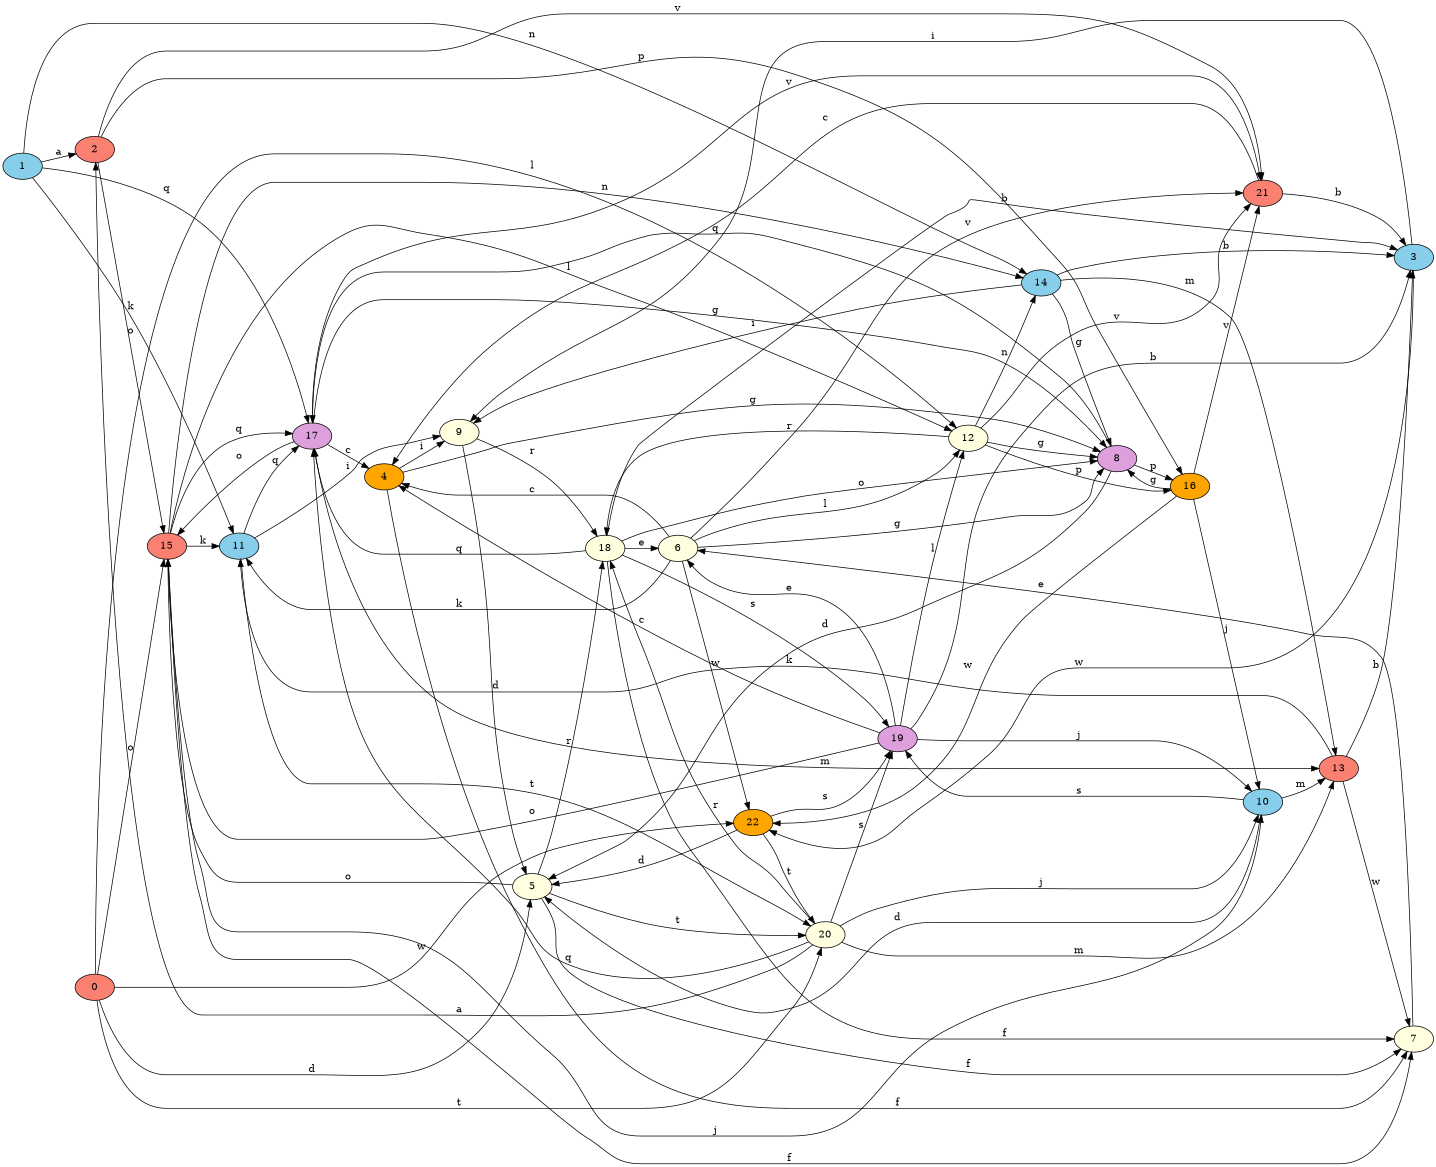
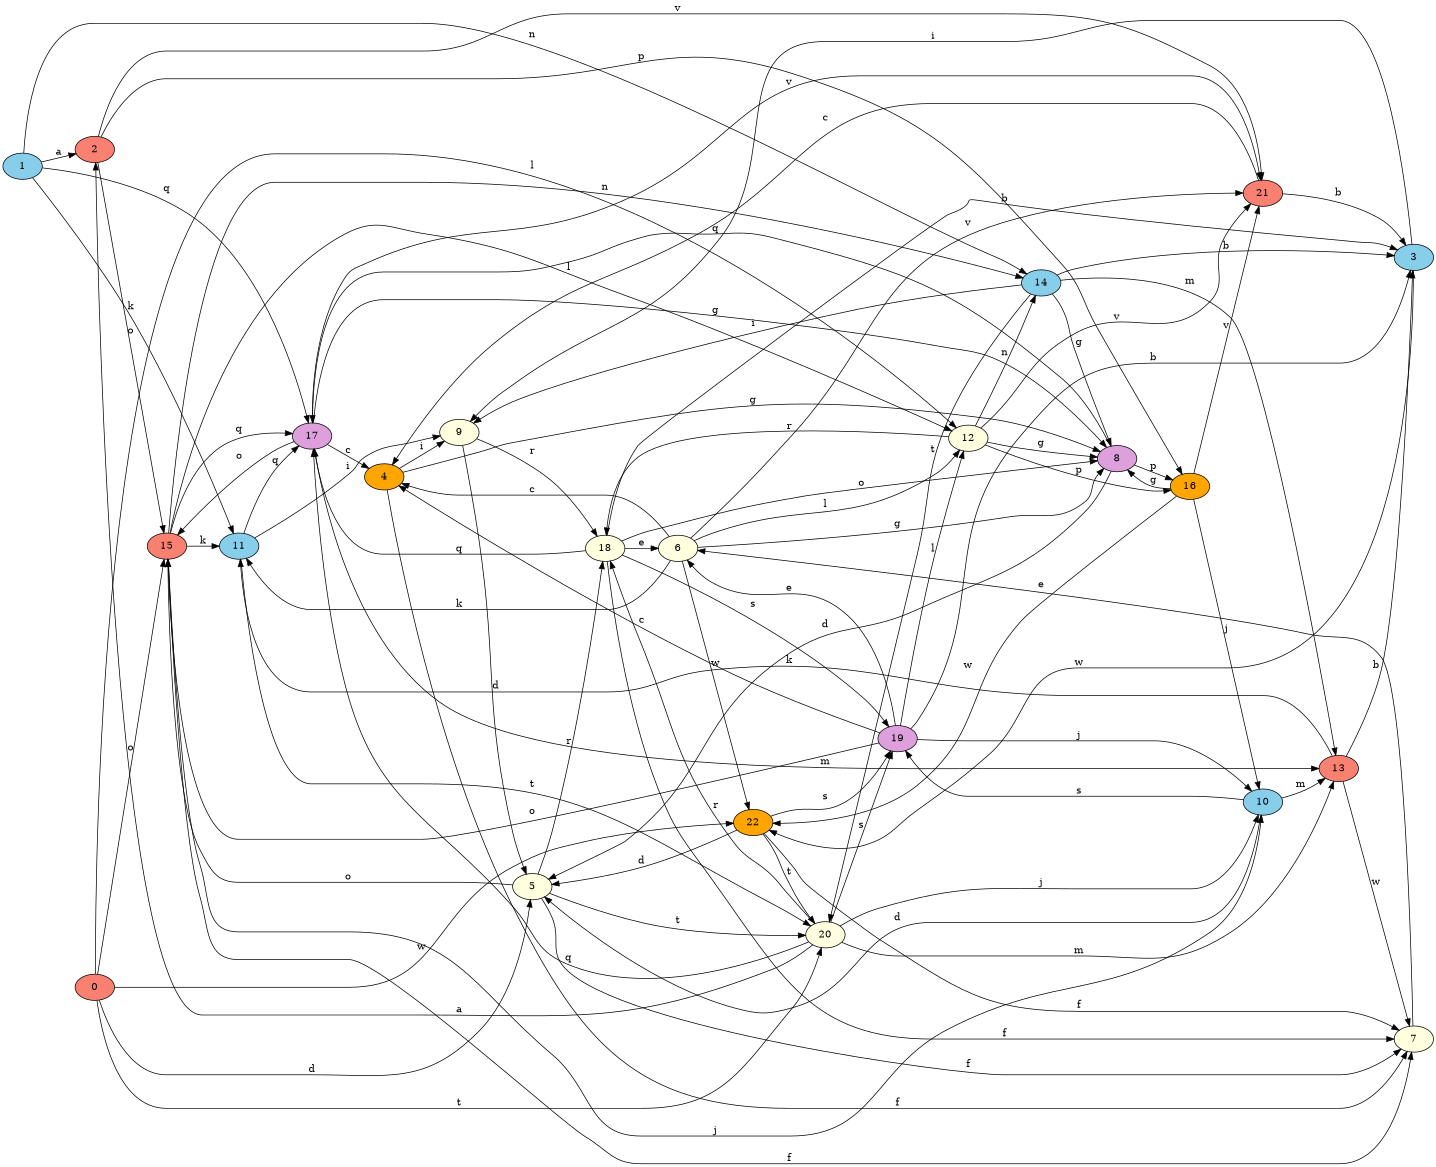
  strict digraph {
    rankdir=LR
    node [fillcolor=lightyellow style=filled]
    1 [fillcolor=skyblue]
    2 [fillcolor=salmon]
    11 [fillcolor=skyblue]
    14 [fillcolor=skyblue]
    17 [fillcolor=plum]
    15 [fillcolor=salmon]
    16 [fillcolor=orange]
    21 [fillcolor=salmon]
    9
    20
    3 [fillcolor=skyblue]
    8 [fillcolor=plum]
    13 [fillcolor=salmon]
    4 [fillcolor=orange]
    7
    12
    10 [fillcolor=skyblue]
    22 [fillcolor=orange]
    5
    18
    19 [fillcolor=plum]
    6
    0 [fillcolor=salmon]
    1 -> 2 [label=a]
    1 -> 11 [label=k]
    1 -> 14 [label=n]
    1 -> 17 [label=q]
    2 -> 15 [label=o]
    2 -> 16 [label=p]
    2 -> 21 [label=v]
    11 -> 17 [label=q]
    11 -> 9 [label=i]
    11 -> 20 [label=t]
    14 -> 9 [label=i]
+   14 -> 20 [label=t]
    14 -> 3 [label=b]
    14 -> 8 [label=g]
    14 -> 13 [label=m]
    17 -> 15 [label=o]
    17 -> 21 [label=v]
    17 -> 8 [label=g]
    17 -> 13 [label=m]
    17 -> 4 [label=c]
    15 -> 11 [label=k]
    15 -> 14 [label=n]
    15 -> 17 [label=q]
    15 -> 7 [label=f]
    15 -> 12 [label=l]
    15 -> 10 [label=j]
    16 -> 21 [label=v]
    16 -> 8 [label=g]
    16 -> 10 [label=j]
    16 -> 22 [label=w]
    21 -> 3 [label=b]
    21 -> 4 [label=c]
    9 -> 5 [label=d]
    9 -> 18 [label=r]
    20 -> 2 [label=a]
    20 -> 17 [label=q]
    20 -> 13 [label=m]
    20 -> 10 [label=j]
    20 -> 18 [label=r]
    20 -> 19 [label=s]
    3 -> 9 [label=i]
    3 -> 22 [label=w]
    8 -> 17 [label=q]
    8 -> 16 [label=p]
    8 -> 5 [label=d]
    13 -> 11 [label=k]
    13 -> 3 [label=b]
    13 -> 7 [label=w]
    4 -> 9 [label=i]
    4 -> 8 [label=g]
    4 -> 7 [label=f]
    7 -> 6 [label=e]
    12 -> 14 [label=n]
    12 -> 16 [label=p]
    12 -> 21 [label=v]
    12 -> 8 [label=g]
    12 -> 18 [label=r]
    10 -> 13 [label=m]
    10 -> 5 [label=d]
    10 -> 19 [label=s]
    22 -> 20 [label=t]
+   22 -> 7 [label=f]
    22 -> 5 [label=d]
    22 -> 19 [label=s]
    5 -> 15 [label=o]
    5 -> 20 [label=t]
    5 -> 7 [label=f]
    5 -> 18 [label=r]
    18 -> 17 [label=q]
    18 -> 3 [label=b]
    18 -> 8 [label=o]
    18 -> 7 [label=f]
    18 -> 19 [label=s]
    18 -> 6 [label=e]
    19 -> 15 [label=o]
    19 -> 3 [label=b]
    19 -> 4 [label=c]
    19 -> 12 [label=l]
    19 -> 10 [label=j]
    19 -> 6 [label=e]
    6 -> 11 [label=k]
    6 -> 21 [label=v]
    6 -> 8 [label=g]
    6 -> 4 [label=c]
    6 -> 12 [label=l]
    6 -> 22 [label=w]
    0 -> 15 [label=o]
    0 -> 20 [label=t]
    0 -> 12 [label=l]
    0 -> 22 [label=w]
    0 -> 5 [label=d]
  }
